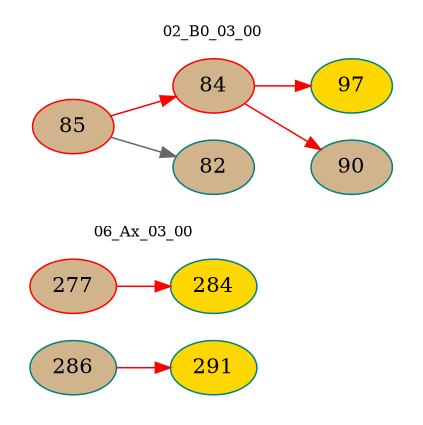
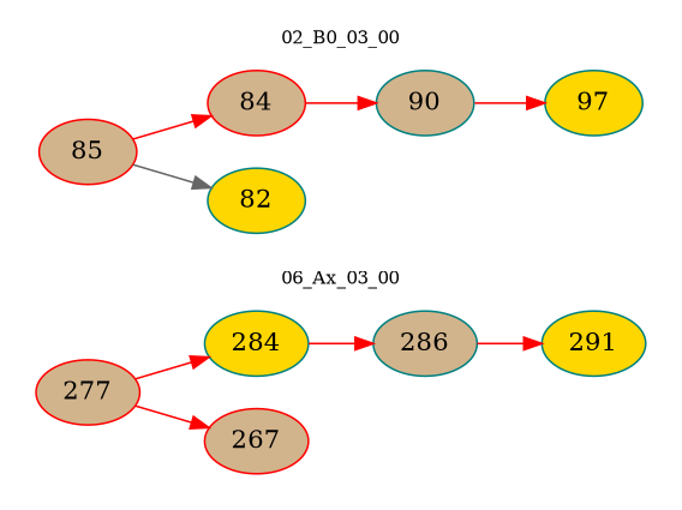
  digraph {
    rankdir=LR
    node [color=teal fillcolor=tan style=filled]
    edge [color=red]
    n1 [color=red label=277]
+   n2 [color=red label=267]
    n3 [fillcolor=gold label=284]
    n4 [label=286]
    n5 [fillcolor=gold label=291]
    n6 [color=red label=85]
-   n7 [label=82]
+   n7 [fillcolor=gold label=82]
    n8 [color=red label=84]
    n9 [label=90]
    n10 [fillcolor=gold label=97]
    subgraph cluster_1 {
      color=white
      fontsize=10
      label="06_Ax_03_00"
      n1
+     n2
      n3
      n4
      n5
    }
    subgraph cluster_2 {
      color=white
      fontsize=10
      label="02_B0_03_00"
      n6
      n7
      n8
      n9
      n10
    }
+   n1 -> n2
    n1 -> n3
+   n3 -> n4
    n4 -> n5
    n6 -> n7 [color=gray40]
    n6 -> n8
    n8 -> n9
-   n8 -> n10
+   n9 -> n10
  }
